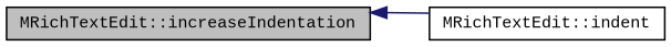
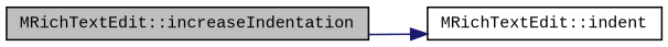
  digraph {
    rankdir=LR
    fontname="Liberation Mono"
    node [color=black fontname="Liberation Mono" fontsize=10 shape=record style=filled]
    n1 [fillcolor=grey75 fontcolor=black height=0.2 label="MRichTextEdit::increaseIndentation" width=0.4]
    n2 [fillcolor=white height=0.2 label="MRichTextEdit::indent" width=0.4]
-   n2 -> n1 [color=midnightblue fontname="Liberation Mono" fontsize=10 labelfontname=Helvetica labelfontsize=10 style=solid]
+   n1 -> n2 [color=midnightblue fontname="Liberation Mono" fontsize=10 labelfontname=Helvetica labelfontsize=10 style=solid]
  }
